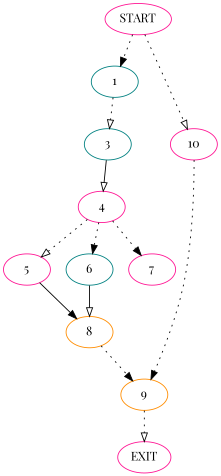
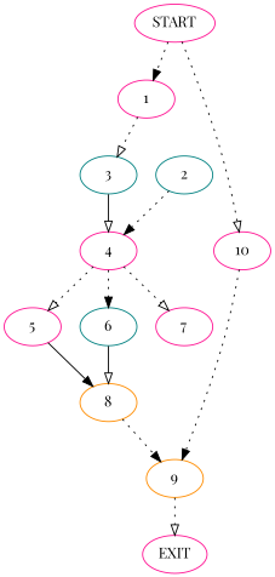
  digraph {
    fontname="Playfair Display"
    node [color=deeppink fontname="Playfair Display"]
    edge [arrowhead=onormal fontname="Playfair Display" style=dotted]
    n1 [label=START]
-   1 [color=teal]
+   1
    10
    3 [color=teal]
    9 [color=darkorange]
    n6 [label=EXIT]
+   2 [color=teal]
    4
    5
    6 [color=teal]
    7
    8 [color=darkorange]
    n1 -> 1 [arrowhead=normal]
    n1 -> 10
    1 -> 3
    10 -> 9 [arrowhead=normal]
    3 -> 4 [style=solid]
    9 -> n6
+   2 -> 4 [arrowhead=normal]
    4 -> 5
    4 -> 6 [arrowhead=normal]
-   4 -> 7 [arrowhead=normal]
+   4 -> 7
    5 -> 8 [arrowhead=normal style=solid]
    6 -> 8 [style=solid]
    8 -> 9 [arrowhead=normal]
  }
